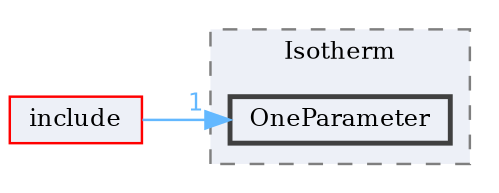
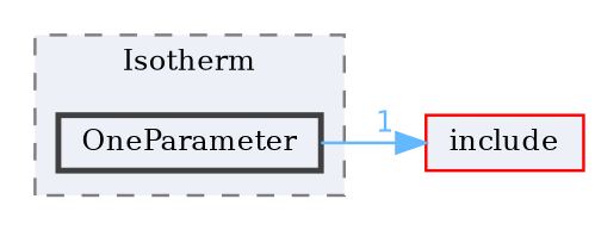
  digraph {
    compound=true
    rankdir=LR
    fontname="DejaVu Serif"
    node [fillcolor="#edf0f7" fontname="DejaVu Serif" fontsize=10 shape=box]
    n1 [color=grey25 height=0.2 label=OneParameter style="filled,bold" width=0.4]
    n2 [color=red height=0.2 label=include style=filled width=0.4]
    subgraph cluster_1 {
      bgcolor="#edf0f7"
      fontsize=10
      label=Isotherm
      pencolor=grey50
      style="filled,dashed"
      n1
    }
-   n2 -> n1 [color=steelblue1 fontcolor=steelblue1 fontname="DejaVu Serif" fontsize=10 headlabel=1 labeldistance=1.5 labelfontname=Helvetica labelfontsize=10]
+   n1 -> n2 [color=steelblue1 fontcolor=steelblue1 fontname="DejaVu Serif" fontsize=10 headlabel=1 labeldistance=1.5 labelfontname=Helvetica labelfontsize=10]
  }
